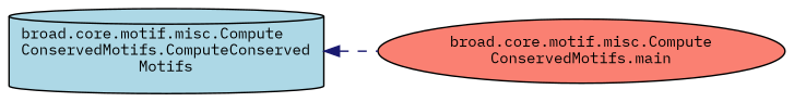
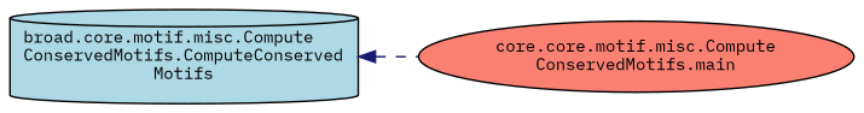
  digraph {
    rankdir=LR
    fontname="IBM Plex Mono"
    node [color=black fontname="IBM Plex Mono" fontsize=10 style=filled]
    n1 [fillcolor=lightblue fontcolor=black height=0.2 label="broad.core.motif.misc.Compute\lConservedMotifs.ComputeConserved\lMotifs" shape=cylinder width=0.4]
-   n2 [fillcolor=salmon height=0.2 label="broad.core.motif.misc.Compute\lConservedMotifs.main" shape=ellipse width=0.4]
+   n2 [fillcolor=salmon height=0.2 label="core.core.motif.misc.Compute\lConservedMotifs.main" shape=ellipse width=0.4]
    n1 -> n2 [color=midnightblue dir=back fontname="IBM Plex Mono" fontsize=10 labelfontname=Helvetica labelfontsize=10 style=dashed]
  }
